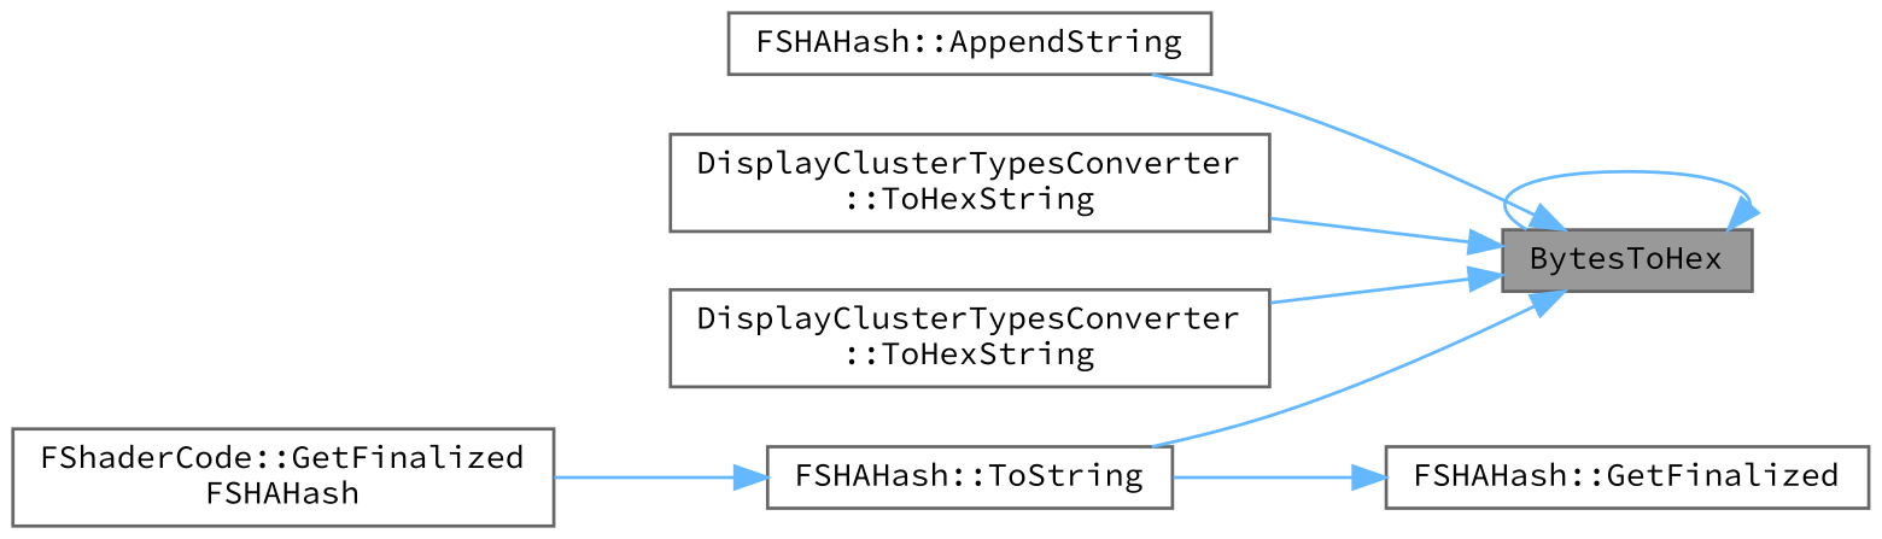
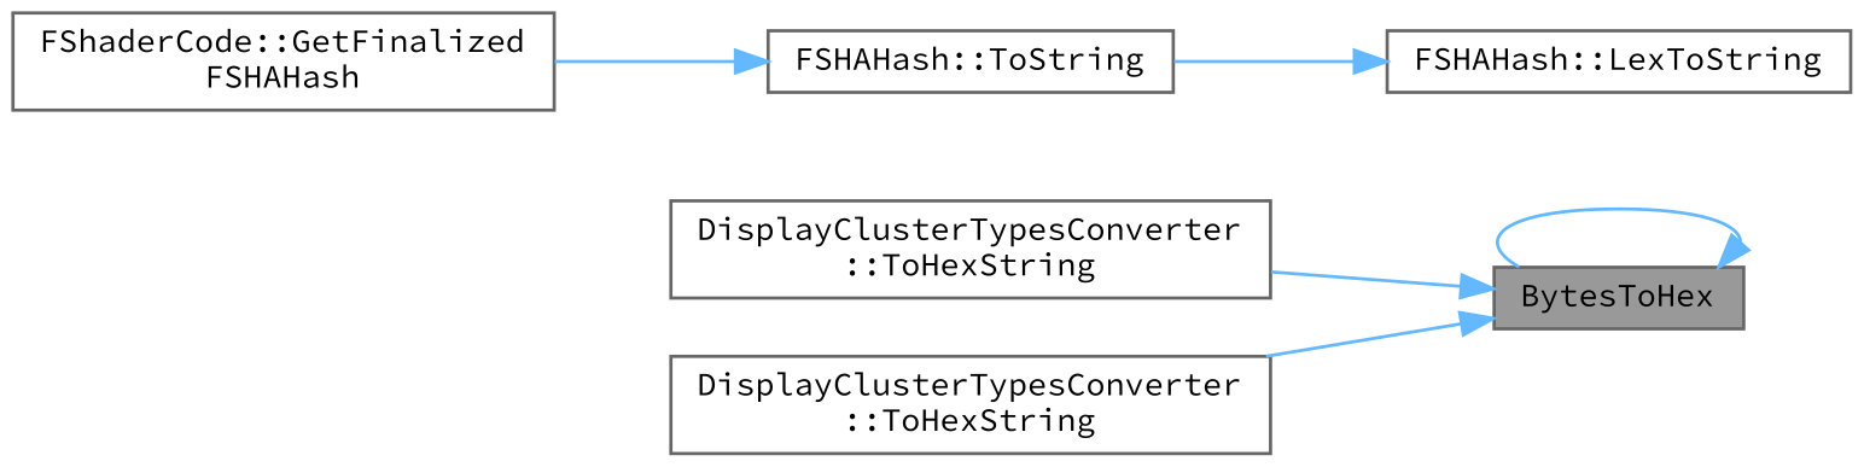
  digraph {
    fontname="Source Code Pro"
    rankdir=RL
    node [color=grey40 fillcolor=white fontname="Source Code Pro" fontsize=10 shape=box style=filled]
    edge [color=steelblue1 dir=back fontname="Source Code Pro" fontsize=10 labelfontname=Helvetica labelfontsize=10 style=solid]
    n1 [color=gray40 fillcolor=grey60 fontcolor=black height=0.2 label=BytesToHex width=0.4]
-   n2 [height=0.2 label="FSHAHash::AppendString" width=0.4]
    n3 [height=0.2 label="DisplayClusterTypesConverter\l::ToHexString" width=0.4]
    n4 [height=0.2 label="DisplayClusterTypesConverter\l::ToHexString" width=0.4]
    n5 [height=0.2 label="FSHAHash::ToString" width=0.4]
    n6 [height=0.2 label="FShaderCode::GetFinalized\lFSHAHash" width=0.4]
-   n7 [height=0.2 label="FSHAHash::GetFinalized" width=0.4]
+   n7 [height=0.2 label="FSHAHash::LexToString" width=0.4]
    n1 -> n1
-   n1 -> n2
    n1 -> n3
    n1 -> n4
-   n1 -> n5
    n5 -> n6
    n7 -> n5
  }
